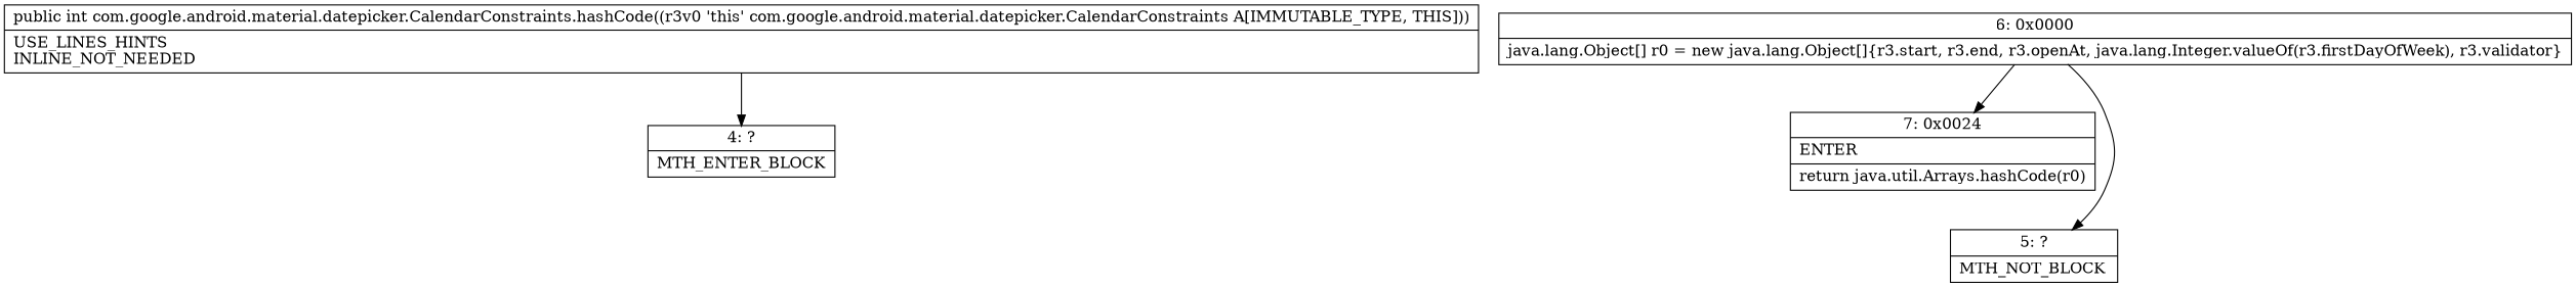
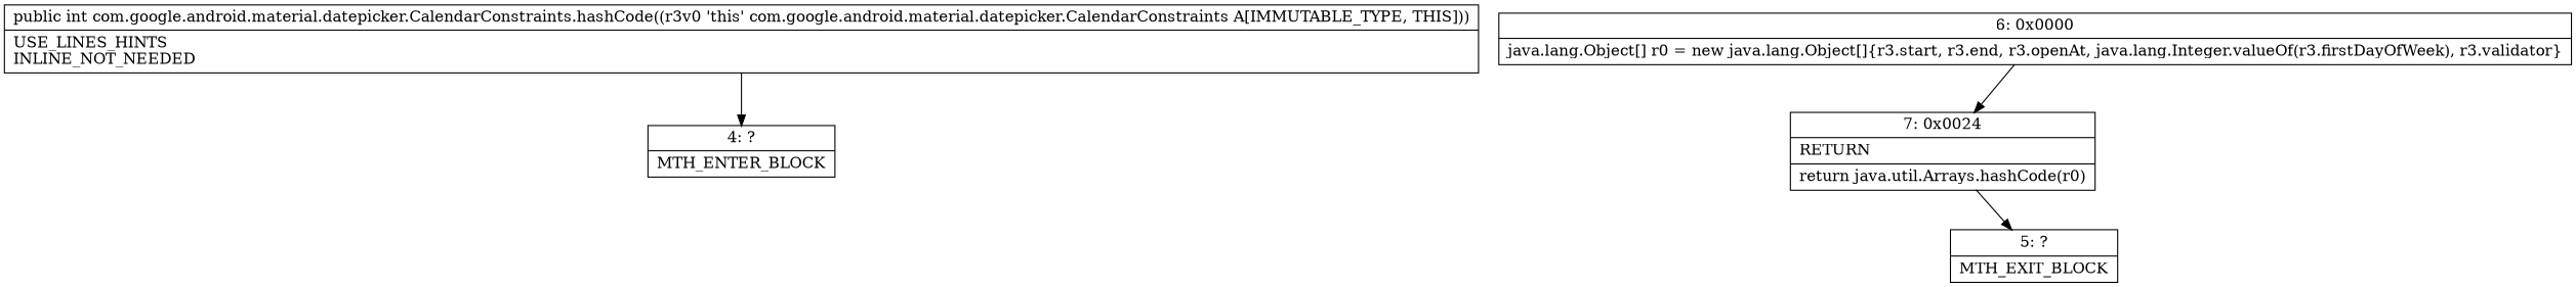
  digraph {
    node [shape=record]
    n1 [label="{4\:\ ?|MTH_ENTER_BLOCK\l}"]
    n2 [label="{6\:\ 0x0000|java.lang.Object[] r0 = new java.lang.Object[]\{r3.start, r3.end, r3.openAt, java.lang.Integer.valueOf(r3.firstDayOfWeek), r3.validator\}\l}"]
-   n3 [label="{7\:\ 0x0024|ENTER\l|return java.util.Arrays.hashCode(r0)\l}"]
-   n4 [label="{5\:\ ?|MTH_NOT_BLOCK\l}"]
+   n3 [label="{7\:\ 0x0024|RETURN\l|return java.util.Arrays.hashCode(r0)\l}"]
+   n4 [label="{5\:\ ?|MTH_EXIT_BLOCK\l}"]
    n5 [label="{public int com.google.android.material.datepicker.CalendarConstraints.hashCode((r3v0 'this' com.google.android.material.datepicker.CalendarConstraints A[IMMUTABLE_TYPE, THIS]))  | USE_LINES_HINTS\lINLINE_NOT_NEEDED\l}"]
    n2 -> n3
-   n2 -> n4
+   n3 -> n4
    n5 -> n1
  }
